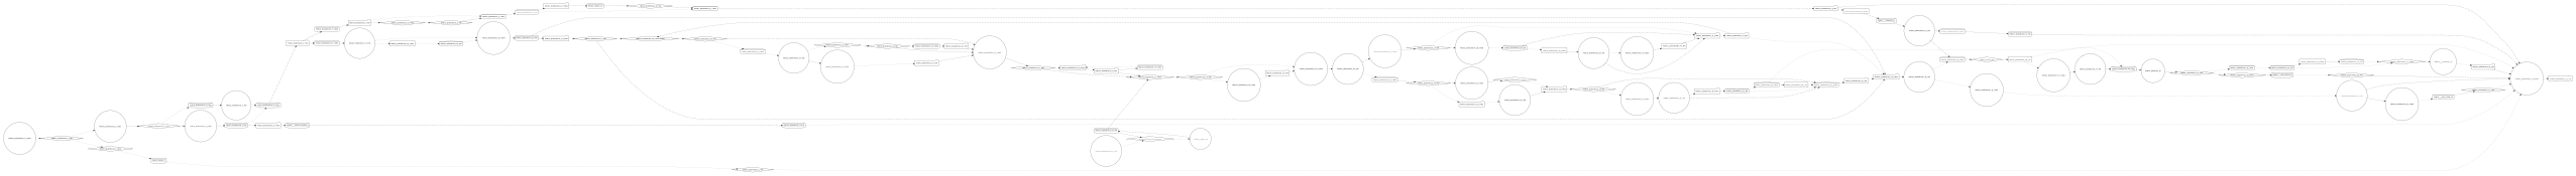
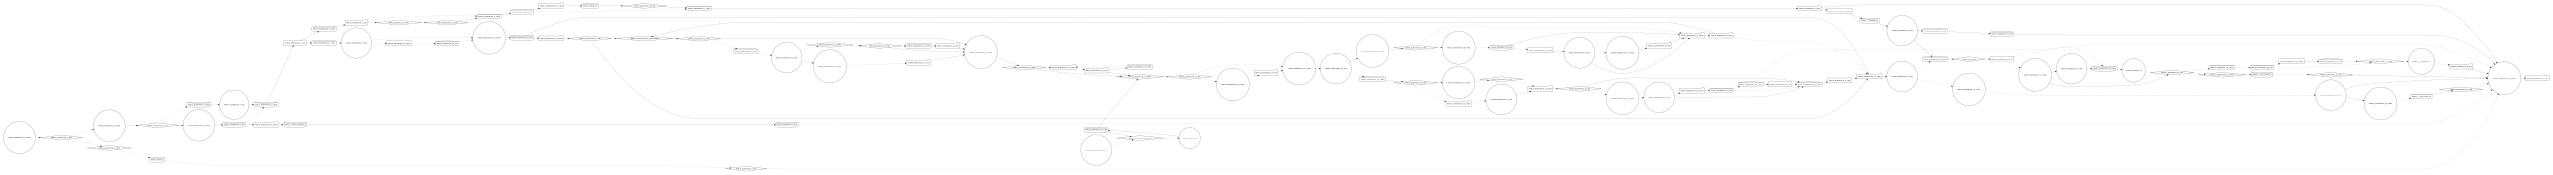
  digraph {
    fontname="Comic Neue"
    rankdir=LR
    node [fontname="Comic Neue" shape=cylinder]
    edge [fontname="Comic Neue" style=dashed]
    realloc_BasicBlock_12_Head [shape=folder]
    realloc___mremap_12
    realloc_BasicBlock_12_Tail [shape=circle]
    realloc_BasicBlock_13_Head
    realloc_BasicBlock_46_Head
    realloc_BasicBlock_13_Tail
    realloc_malloc_46 [shape=diamond]
    realloc_BasicBlock_22_Tail [shape=folder]
    realloc_BasicBlock_22_Head
    realloc_BasicBlock_23_Head [shape=circle]
    realloc_BasicBlock_23_Tail [shape=diamond]
    realloc_BasicBlock_24_Head [shape=folder]
    realloc_BasicBlock_27_Head [shape=diamond]
    realloc___errno_location_5
    realloc_BasicBlock_5_Tail
    realloc_BasicBlock_53_Head [shape=circle]
    realloc_BasicBlock_53_Tail [shape=folder]
    realloc_BasicBlock_24_Tail [shape=folder]
    realloc_BasicBlock_25_Head
    realloc_BasicBlock_27_Tail [shape=diamond]
    realloc_BasicBlock_28_Head [shape=circle]
    realloc_BasicBlock_29_Head [shape=circle]
    realloc_BasicBlock_25_Tail [shape=circle]
    realloc_BasicBlock_26_Head [shape=diamond]
    realloc_BasicBlock_28_Tail [shape=folder]
    realloc_BasicBlock_29_Tail [shape=circle]
    realloc_BasicBlock_30_Head
    realloc_BasicBlock_37_Head [shape=circle]
    realloc_BasicBlock_2_Tail [shape=diamond]
    realloc_BasicBlock_3_Head [shape=circle]
    realloc_BasicBlock_4_Head
    realloc_BasicBlock_3_Tail
    realloc_BasicBlock_4_Tail [shape=circle]
    realloc_BasicBlock_5_Head [shape=folder]
    realloc_BasicBlock_6_Head
    realloc_BasicBlock_6_Tail [shape=folder]
    realloc_BasicBlock_17_Head [shape=folder]
    realloc_BasicBlock_17_Tail [shape=diamond]
    realloc_BasicBlock_18_LoopHeader [shape=diamond]
    realloc_BasicBlock_43_Head [shape=folder]
    realloc_BasicBlock_18_Tail [shape=diamond]
    realloc_BasicBlock_43_Tail [shape=circle]
    realloc_BasicBlock_19_Head
    realloc_BasicBlock_44_Head [shape=circle]
    realloc_BasicBlock_0_Head [shape=circle]
    realloc_BasicBlock_0_Tail [shape=diamond]
    realloc_BasicBlock_2_Head [shape=circle]
    realloc_BasicBlock_1_Head [shape=diamond]
    realloc_malloc_1
    realloc_BasicBlock_16_Head [shape=circle]
    realloc_BasicBlock_16_Tail
    realloc_BasicBlock_19_Tail [shape=circle]
    realloc_BasicBlock_20_Head [shape=circle]
    realloc_BasicBlock_21_Head [shape=diamond]
    realloc_BasicBlock_20_Tail [shape=folder]
    realloc_BasicBlock_21_Tail [shape=diamond]
    realloc_BasicBlock_30_Tail [shape=diamond]
    realloc_BasicBlock_32_Head [shape=folder]
    realloc_BasicBlock_31_Head [shape=circle]
    realloc_BasicBlock_32_Tail [shape=circle]
    realloc_BasicBlock_31_Tail [shape=diamond]
    realloc_BasicBlock_33_Head [shape=folder]
    realloc_BasicBlock_14_Head
    realloc_BasicBlock_7_Head
    realloc_BasicBlock_14_Tail [shape=circle]
    realloc_BasicBlock_15_Head [shape=folder]
    realloc_BasicBlock_15_Tail
    realloc_BasicBlock_33_Tail [shape=diamond]
    realloc_BasicBlock_42_Head
    realloc_BasicBlock_34_Head [shape=circle]
    realloc_BasicBlock_46_Tail [shape=folder]
    realloc___wait_26 [shape=circle]
    realloc_BasicBlock_26_Tail
    realloc_BasicBlock_39_Tail [shape=circle]
    n75 [label=realloc_BasicBlock_70_Head shape=circle]
    realloc_BasicBlock_41_Head [shape=folder]
    n77 [label=realloc_LoopHeader_40_Tail shape=folder]
    realloc_BasicBlock_41_Tail [shape=folder]
    realloc_BasicBlock_47_Head [shape=circle]
    realloc_BasicBlock_47_Tail [shape=circle]
    realloc_BasicBlock_48_Head
    realloc_memcpy_48 [shape=circle]
    realloc_BasicBlock_48_Tail [shape=diamond]
    realloc_BasicBlock_49_Head
    realloc_BasicBlock_52_Head [shape=diamond]
    realloc_BasicBlock_1_Tail [shape=diamond]
    realloc_BasicBlock_38_Head [shape=circle]
    realloc_BasicBlock_38_Tail
    realloc_BasicBlock_39_Head [shape=folder]
    realloc_BasicBlock_36_Head
    realloc_BasicBlock_36_Tail [shape=folder]
    realloc_BasicBlock_42_Tail [shape=folder]
    realloc_BasicBlock_37_Tail [shape=diamond]
    realloc_BasicBlock_44_Tail [shape=circle]
    realloc_BasicBlock_45_Head [shape=circle]
    realloc___bin_chunk_45
    realloc_BasicBlock_45_Tail [shape=diamond]
    realloc_BasicBlock_7_Tail [shape=folder]
-   realloc_BasicBlock_8_Head [shape=diamond]
+   realloc_BasicBlock_8_Head [shape=diamond label=wait_BasicBlock_8_Head]
    realloc_BasicBlock_9_Head
    realloc_BasicBlock_8_Tail [shape=diamond]
    realloc_BasicBlock_9_Tail
    realloc_BasicBlock_10_Head [shape=folder]
    realloc_malloc_10
    realloc_BasicBlock_10_Tail [shape=diamond]
    realloc_BasicBlock_11_Head
    realloc_BasicBlock_49_Tail
    realloc___bin_chunk_52
    realloc_BasicBlock_50_Head [shape=folder]
    realloc_BasicBlock_51_Head [shape=diamond]
    realloc_BasicBlock_52_Tail [shape=diamond]
    realloc_BasicBlock_50_Tail
    realloc___munmap_51 [shape=circle]
    realloc_BasicBlock_51_Tail [shape=folder]
    realloc_BasicBlock_34_Tail [shape=circle]
    realloc_BasicBlock_35_Head [shape=folder]
    realloc_BasicBlock_35_Tail
    realloc_BasicBlock_11_Tail [shape=folder]
    realloc_BasicBlock_12_Head -> realloc___mremap_12
    realloc___mremap_12 -> realloc_BasicBlock_12_Tail
    realloc_BasicBlock_12_Tail -> realloc_BasicBlock_13_Head
    realloc_BasicBlock_12_Tail -> realloc_BasicBlock_46_Head
    realloc_BasicBlock_13_Head -> realloc_BasicBlock_13_Tail
    realloc_BasicBlock_46_Head -> realloc_malloc_46
    realloc_BasicBlock_13_Tail -> realloc_BasicBlock_53_Head
    realloc_malloc_46 -> realloc_BasicBlock_46_Tail
    realloc_BasicBlock_22_Tail -> realloc_BasicBlock_23_Head
    realloc_BasicBlock_22_Head -> realloc_BasicBlock_22_Tail [style=dotted]
    realloc_BasicBlock_23_Head -> realloc_BasicBlock_23_Tail
    realloc_BasicBlock_23_Tail -> realloc_BasicBlock_24_Head [style=dotted]
    realloc_BasicBlock_23_Tail -> realloc_BasicBlock_27_Head
    realloc_BasicBlock_24_Head -> realloc_BasicBlock_24_Tail [style=dotted]
    realloc_BasicBlock_27_Head -> realloc_BasicBlock_27_Tail
    realloc___errno_location_5 -> realloc_BasicBlock_5_Tail
    realloc_BasicBlock_5_Tail -> realloc_BasicBlock_53_Head [style=dotted]
    realloc_BasicBlock_53_Head -> realloc_BasicBlock_53_Tail [style=dotted]
    realloc_BasicBlock_24_Tail -> realloc_BasicBlock_27_Head
    realloc_BasicBlock_24_Tail -> realloc_BasicBlock_25_Head
    realloc_BasicBlock_25_Head -> realloc_BasicBlock_24_Head [style=dotted]
    realloc_BasicBlock_27_Tail -> realloc_BasicBlock_28_Head [style=dotted]
    realloc_BasicBlock_27_Tail -> realloc_BasicBlock_29_Head [style=dotted]
    realloc_BasicBlock_28_Head -> realloc_BasicBlock_28_Tail [style=dotted]
    realloc_BasicBlock_29_Head -> realloc_BasicBlock_29_Tail
    realloc_BasicBlock_25_Tail -> realloc_BasicBlock_26_Head [style=dotted]
    realloc_BasicBlock_26_Head -> realloc___wait_26 [style=dotted]
    realloc_BasicBlock_28_Tail -> realloc_BasicBlock_29_Head
    realloc_BasicBlock_29_Tail -> realloc_BasicBlock_30_Head [style=dotted]
    realloc_BasicBlock_29_Tail -> realloc_BasicBlock_37_Head
    realloc_BasicBlock_30_Head -> realloc_BasicBlock_30_Tail
    realloc_BasicBlock_37_Head -> realloc_BasicBlock_37_Tail
    realloc_BasicBlock_2_Tail -> realloc_BasicBlock_3_Head
    realloc_BasicBlock_2_Tail -> realloc_BasicBlock_4_Head [style=dotted]
    realloc_BasicBlock_3_Head -> realloc_BasicBlock_3_Tail
    realloc_BasicBlock_4_Head -> realloc_BasicBlock_4_Tail
    realloc_BasicBlock_3_Tail -> realloc_BasicBlock_5_Head
    realloc_BasicBlock_3_Tail -> realloc_BasicBlock_6_Head [style=dotted]
    realloc_BasicBlock_4_Tail -> realloc_BasicBlock_6_Head [style=dotted]
    realloc_BasicBlock_5_Head -> realloc___errno_location_5 [style=dotted]
    realloc_BasicBlock_6_Head -> realloc_BasicBlock_6_Tail
    realloc_BasicBlock_6_Tail -> realloc_BasicBlock_14_Head
    realloc_BasicBlock_6_Tail -> realloc_BasicBlock_7_Head
    realloc_BasicBlock_17_Head -> realloc_BasicBlock_17_Tail [style=dotted]
    realloc_BasicBlock_17_Tail -> realloc_BasicBlock_18_LoopHeader [style=dotted]
    realloc_BasicBlock_17_Tail -> realloc_BasicBlock_43_Head
    realloc_BasicBlock_18_LoopHeader -> realloc_BasicBlock_18_Tail
    realloc_BasicBlock_43_Head -> realloc_BasicBlock_43_Tail
    realloc_BasicBlock_18_Tail -> realloc_BasicBlock_23_Head
    realloc_BasicBlock_18_Tail -> realloc_BasicBlock_19_Head [style=dotted]
    realloc_BasicBlock_43_Tail -> realloc_BasicBlock_46_Head [style=dotted]
    realloc_BasicBlock_43_Tail -> realloc_BasicBlock_44_Head [style=dotted]
    realloc_BasicBlock_19_Head -> realloc_BasicBlock_19_Tail [style=dotted]
    realloc_BasicBlock_44_Head -> realloc_BasicBlock_44_Tail [style=dotted]
    realloc_BasicBlock_0_Head -> realloc_BasicBlock_0_Tail [style=dotted]
    realloc_BasicBlock_0_Tail -> realloc_BasicBlock_2_Head [style=dotted]
    realloc_BasicBlock_0_Tail -> realloc_BasicBlock_1_Head [style=dotted]
    realloc_BasicBlock_2_Head -> realloc_BasicBlock_2_Tail
    realloc_BasicBlock_1_Head -> realloc_malloc_1 [style=dotted]
    realloc_malloc_1 -> realloc_BasicBlock_1_Tail [style=dotted]
    realloc_BasicBlock_16_Head -> realloc_BasicBlock_16_Tail [style=dotted]
    realloc_BasicBlock_16_Tail -> realloc_BasicBlock_17_Head
    realloc_BasicBlock_16_Tail -> realloc_BasicBlock_43_Head
    realloc_BasicBlock_19_Tail -> realloc_BasicBlock_20_Head
    realloc_BasicBlock_19_Tail -> realloc_BasicBlock_21_Head [style=dotted]
    realloc_BasicBlock_20_Head -> realloc_BasicBlock_20_Tail [style=dotted]
    realloc_BasicBlock_21_Head -> realloc_BasicBlock_21_Tail [style=dotted]
    realloc_BasicBlock_20_Tail -> realloc_BasicBlock_23_Head
    realloc_BasicBlock_21_Tail -> realloc_BasicBlock_22_Head
    realloc_BasicBlock_21_Tail -> realloc_BasicBlock_23_Head
    realloc_BasicBlock_30_Tail -> realloc_BasicBlock_32_Head [style=dotted]
    realloc_BasicBlock_30_Tail -> realloc_BasicBlock_31_Head
    realloc_BasicBlock_32_Head -> realloc_BasicBlock_32_Tail [style=dotted]
    realloc_BasicBlock_31_Head -> realloc_BasicBlock_31_Tail
    realloc_BasicBlock_32_Tail -> realloc_BasicBlock_33_Head
    realloc_BasicBlock_31_Tail -> realloc_BasicBlock_33_Head [style=dotted]
    realloc_BasicBlock_33_Head -> realloc_BasicBlock_33_Tail
    realloc_BasicBlock_14_Head -> realloc_BasicBlock_14_Tail [style=dotted]
    realloc_BasicBlock_7_Head -> realloc_BasicBlock_7_Tail
    realloc_BasicBlock_14_Tail -> realloc_BasicBlock_16_Head [style=dotted]
    realloc_BasicBlock_14_Tail -> realloc_BasicBlock_15_Head [style=dotted]
    realloc_BasicBlock_15_Head -> realloc_BasicBlock_15_Tail [style=dotted]
    realloc_BasicBlock_15_Tail -> realloc_BasicBlock_16_Head [style=dotted]
    realloc_BasicBlock_33_Tail -> realloc_BasicBlock_42_Head
    realloc_BasicBlock_33_Tail -> realloc_BasicBlock_34_Head [style=dotted]
    realloc_BasicBlock_42_Head -> realloc_BasicBlock_42_Tail
    realloc_BasicBlock_34_Head -> realloc_BasicBlock_34_Tail [style=dotted]
    realloc_BasicBlock_46_Tail -> realloc_BasicBlock_53_Head [style=dotted]
    realloc_BasicBlock_46_Tail -> realloc_BasicBlock_47_Head [style=dotted]
    realloc___wait_26 -> realloc_BasicBlock_26_Tail
    realloc_BasicBlock_26_Tail -> realloc_BasicBlock_27_Head
    realloc_BasicBlock_26_Tail -> realloc_BasicBlock_26_Head
    realloc_BasicBlock_39_Tail -> n75 [style=dotted]
    realloc_BasicBlock_39_Tail -> realloc_BasicBlock_41_Head
    n75 -> n77
    realloc_BasicBlock_41_Head -> realloc_BasicBlock_41_Tail
    n77 -> realloc_BasicBlock_41_Head
    realloc_BasicBlock_41_Tail -> realloc_BasicBlock_18_LoopHeader
    realloc_BasicBlock_41_Tail -> realloc_BasicBlock_43_Head [style=dotted]
    realloc_BasicBlock_47_Head -> realloc_BasicBlock_47_Tail
    realloc_BasicBlock_47_Tail -> realloc_BasicBlock_48_Head
    realloc_BasicBlock_48_Head -> realloc_memcpy_48
-   realloc_memcpy_48 -> realloc_BasicBlock_48_Tail
+   realloc_BasicBlock_47_Head -> realloc_BasicBlock_48_Tail
    realloc_BasicBlock_48_Tail -> realloc_BasicBlock_49_Head [style=dotted]
    realloc_BasicBlock_48_Tail -> realloc_BasicBlock_52_Head [style=dotted]
    realloc_BasicBlock_49_Head -> realloc_BasicBlock_49_Tail [style=dotted]
    realloc_BasicBlock_52_Head -> realloc___bin_chunk_52
    realloc_BasicBlock_1_Tail -> realloc_BasicBlock_53_Head [style=dotted]
    realloc_BasicBlock_38_Head -> realloc_BasicBlock_38_Tail [style=dotted]
    realloc_BasicBlock_38_Tail -> realloc_BasicBlock_41_Head
    realloc_BasicBlock_38_Tail -> realloc_BasicBlock_39_Head [style=dotted]
    realloc_BasicBlock_39_Head -> realloc_BasicBlock_39_Tail
    realloc_BasicBlock_36_Head -> realloc_BasicBlock_48_Head [style=dotted]
    realloc_BasicBlock_36_Head -> realloc_BasicBlock_36_Tail
    realloc_BasicBlock_36_Tail -> realloc_BasicBlock_42_Head [style=dotted]
    realloc_BasicBlock_42_Tail -> realloc_BasicBlock_43_Head [style=dotted]
    realloc_BasicBlock_37_Tail -> realloc_BasicBlock_41_Head [style=dotted]
    realloc_BasicBlock_37_Tail -> realloc_BasicBlock_38_Head [style=dotted]
    realloc_BasicBlock_44_Tail -> realloc_BasicBlock_53_Head
    realloc_BasicBlock_44_Tail -> realloc_BasicBlock_45_Head
    realloc_BasicBlock_45_Head -> realloc___bin_chunk_45 [style=dotted]
    realloc___bin_chunk_45 -> realloc_BasicBlock_45_Tail
    realloc_BasicBlock_45_Tail -> realloc_BasicBlock_53_Head [style=dotted]
    realloc_BasicBlock_7_Tail -> realloc_BasicBlock_8_Head
    realloc_BasicBlock_7_Tail -> realloc_BasicBlock_9_Head [style=dotted]
    realloc_BasicBlock_8_Head -> realloc_BasicBlock_8_Tail [style=dotted]
    realloc_BasicBlock_9_Head -> realloc_BasicBlock_9_Tail
    realloc_BasicBlock_8_Tail -> realloc_BasicBlock_9_Head
    realloc_BasicBlock_9_Tail -> realloc_BasicBlock_10_Head
    realloc_BasicBlock_9_Tail -> realloc_BasicBlock_11_Head [style=dotted]
    realloc_BasicBlock_10_Head -> realloc_malloc_10
    realloc_malloc_10 -> realloc_BasicBlock_10_Tail
    realloc_BasicBlock_10_Tail -> realloc_BasicBlock_11_Head
    realloc_BasicBlock_11_Head -> realloc_BasicBlock_11_Tail
    realloc_BasicBlock_49_Tail -> realloc_BasicBlock_50_Head [style=dotted]
    realloc_BasicBlock_49_Tail -> realloc_BasicBlock_51_Head [style=dotted]
    realloc___bin_chunk_52 -> realloc_BasicBlock_52_Tail [style=dotted]
    realloc_BasicBlock_50_Head -> realloc_BasicBlock_50_Tail
    realloc_BasicBlock_51_Head -> realloc___munmap_51
    realloc_BasicBlock_52_Tail -> realloc_BasicBlock_53_Head
    realloc_BasicBlock_50_Tail -> realloc_BasicBlock_51_Head [style=dotted]
    realloc___munmap_51 -> realloc_BasicBlock_51_Tail [style=dotted]
    realloc_BasicBlock_51_Tail -> realloc_BasicBlock_53_Head
    realloc_BasicBlock_34_Tail -> realloc_BasicBlock_42_Head
    realloc_BasicBlock_34_Tail -> realloc_BasicBlock_35_Head [style=dotted]
    realloc_BasicBlock_35_Head -> realloc_BasicBlock_35_Tail
    realloc_BasicBlock_35_Tail -> realloc_BasicBlock_42_Head [style=dotted]
    realloc_BasicBlock_35_Tail -> realloc_BasicBlock_36_Head [style=dotted]
    realloc_BasicBlock_11_Tail -> realloc_BasicBlock_12_Head [style=dotted]
    realloc_BasicBlock_11_Tail -> realloc_BasicBlock_53_Head
  }
